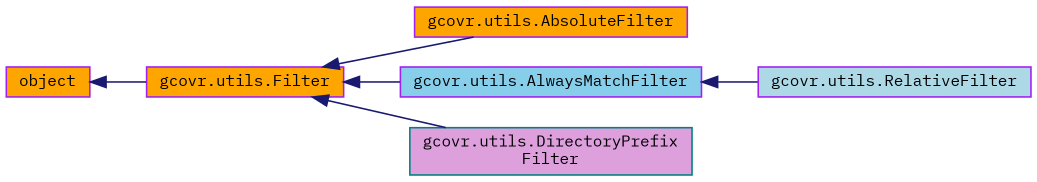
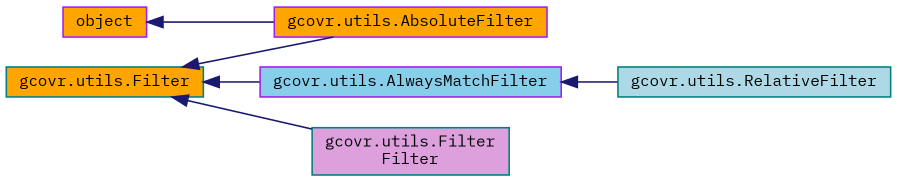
  digraph {
    fontname="IBM Plex Mono"
    rankdir=LR
    node [color=purple fillcolor=orange fontname="IBM Plex Mono" fontsize=10 shape=record style=filled]
    edge [color=midnightblue dir=back fontname="IBM Plex Mono" fontsize=10 labelfontname=Helvetica labelfontsize=10 style=solid]
-   n1 [fontcolor=black height=0.2 label="gcovr.utils.Filter" width=0.4]
+   n1 [color=teal fontcolor=black height=0.2 label="gcovr.utils.Filter" width=0.4]
    n2 [height=0.2 label="gcovr.utils.AbsoluteFilter" width=0.4]
    n3 [fillcolor=skyblue height=0.2 label="gcovr.utils.AlwaysMatchFilter" width=0.4]
-   n4 [color=teal fillcolor=plum height=0.2 label="gcovr.utils.DirectoryPrefix\lFilter" width=0.4]
-   n5 [fillcolor=lightblue height=0.2 label="gcovr.utils.RelativeFilter" width=0.4]
+   n4 [color=teal fillcolor=plum height=0.2 label="gcovr.utils.Filter\lFilter" width=0.4]
+   n5 [color=teal fillcolor=lightblue height=0.2 label="gcovr.utils.RelativeFilter" width=0.4]
    n6 [height=0.2 label=object width=0.4]
    n1 -> n2
    n1 -> n3
    n1 -> n4
    n3 -> n5
-   n6 -> n1
+   n6 -> n2
  }
